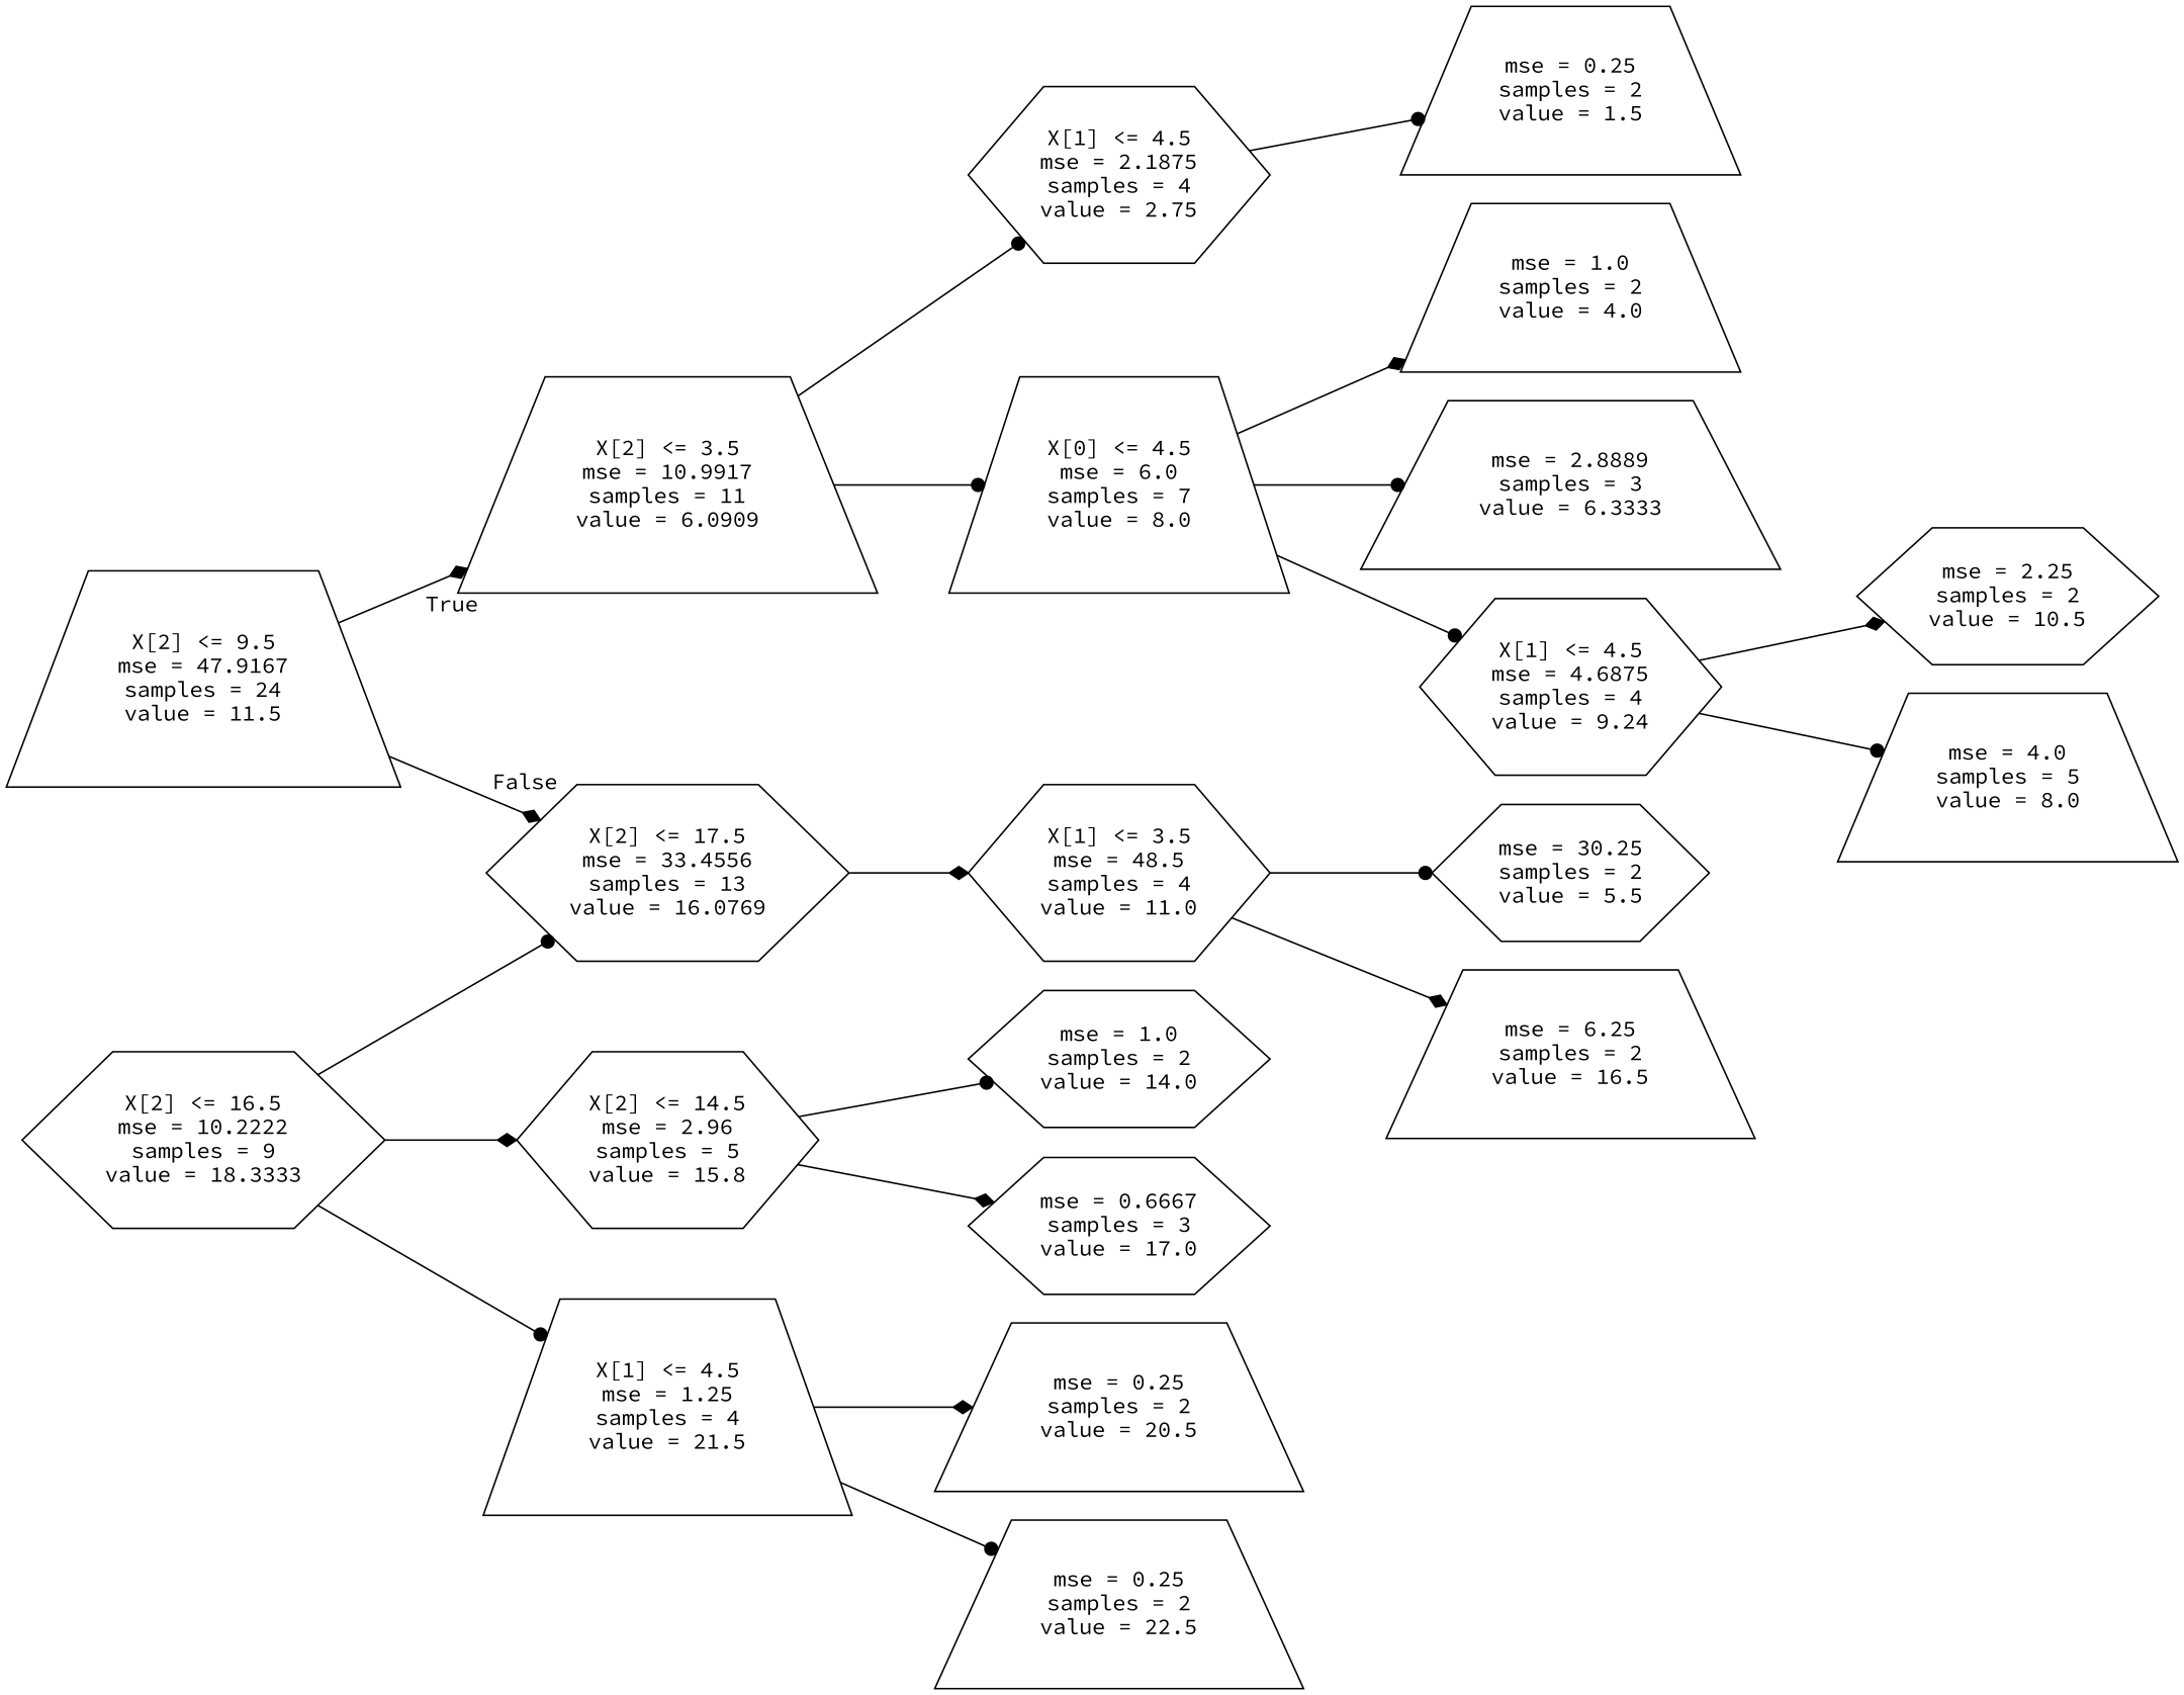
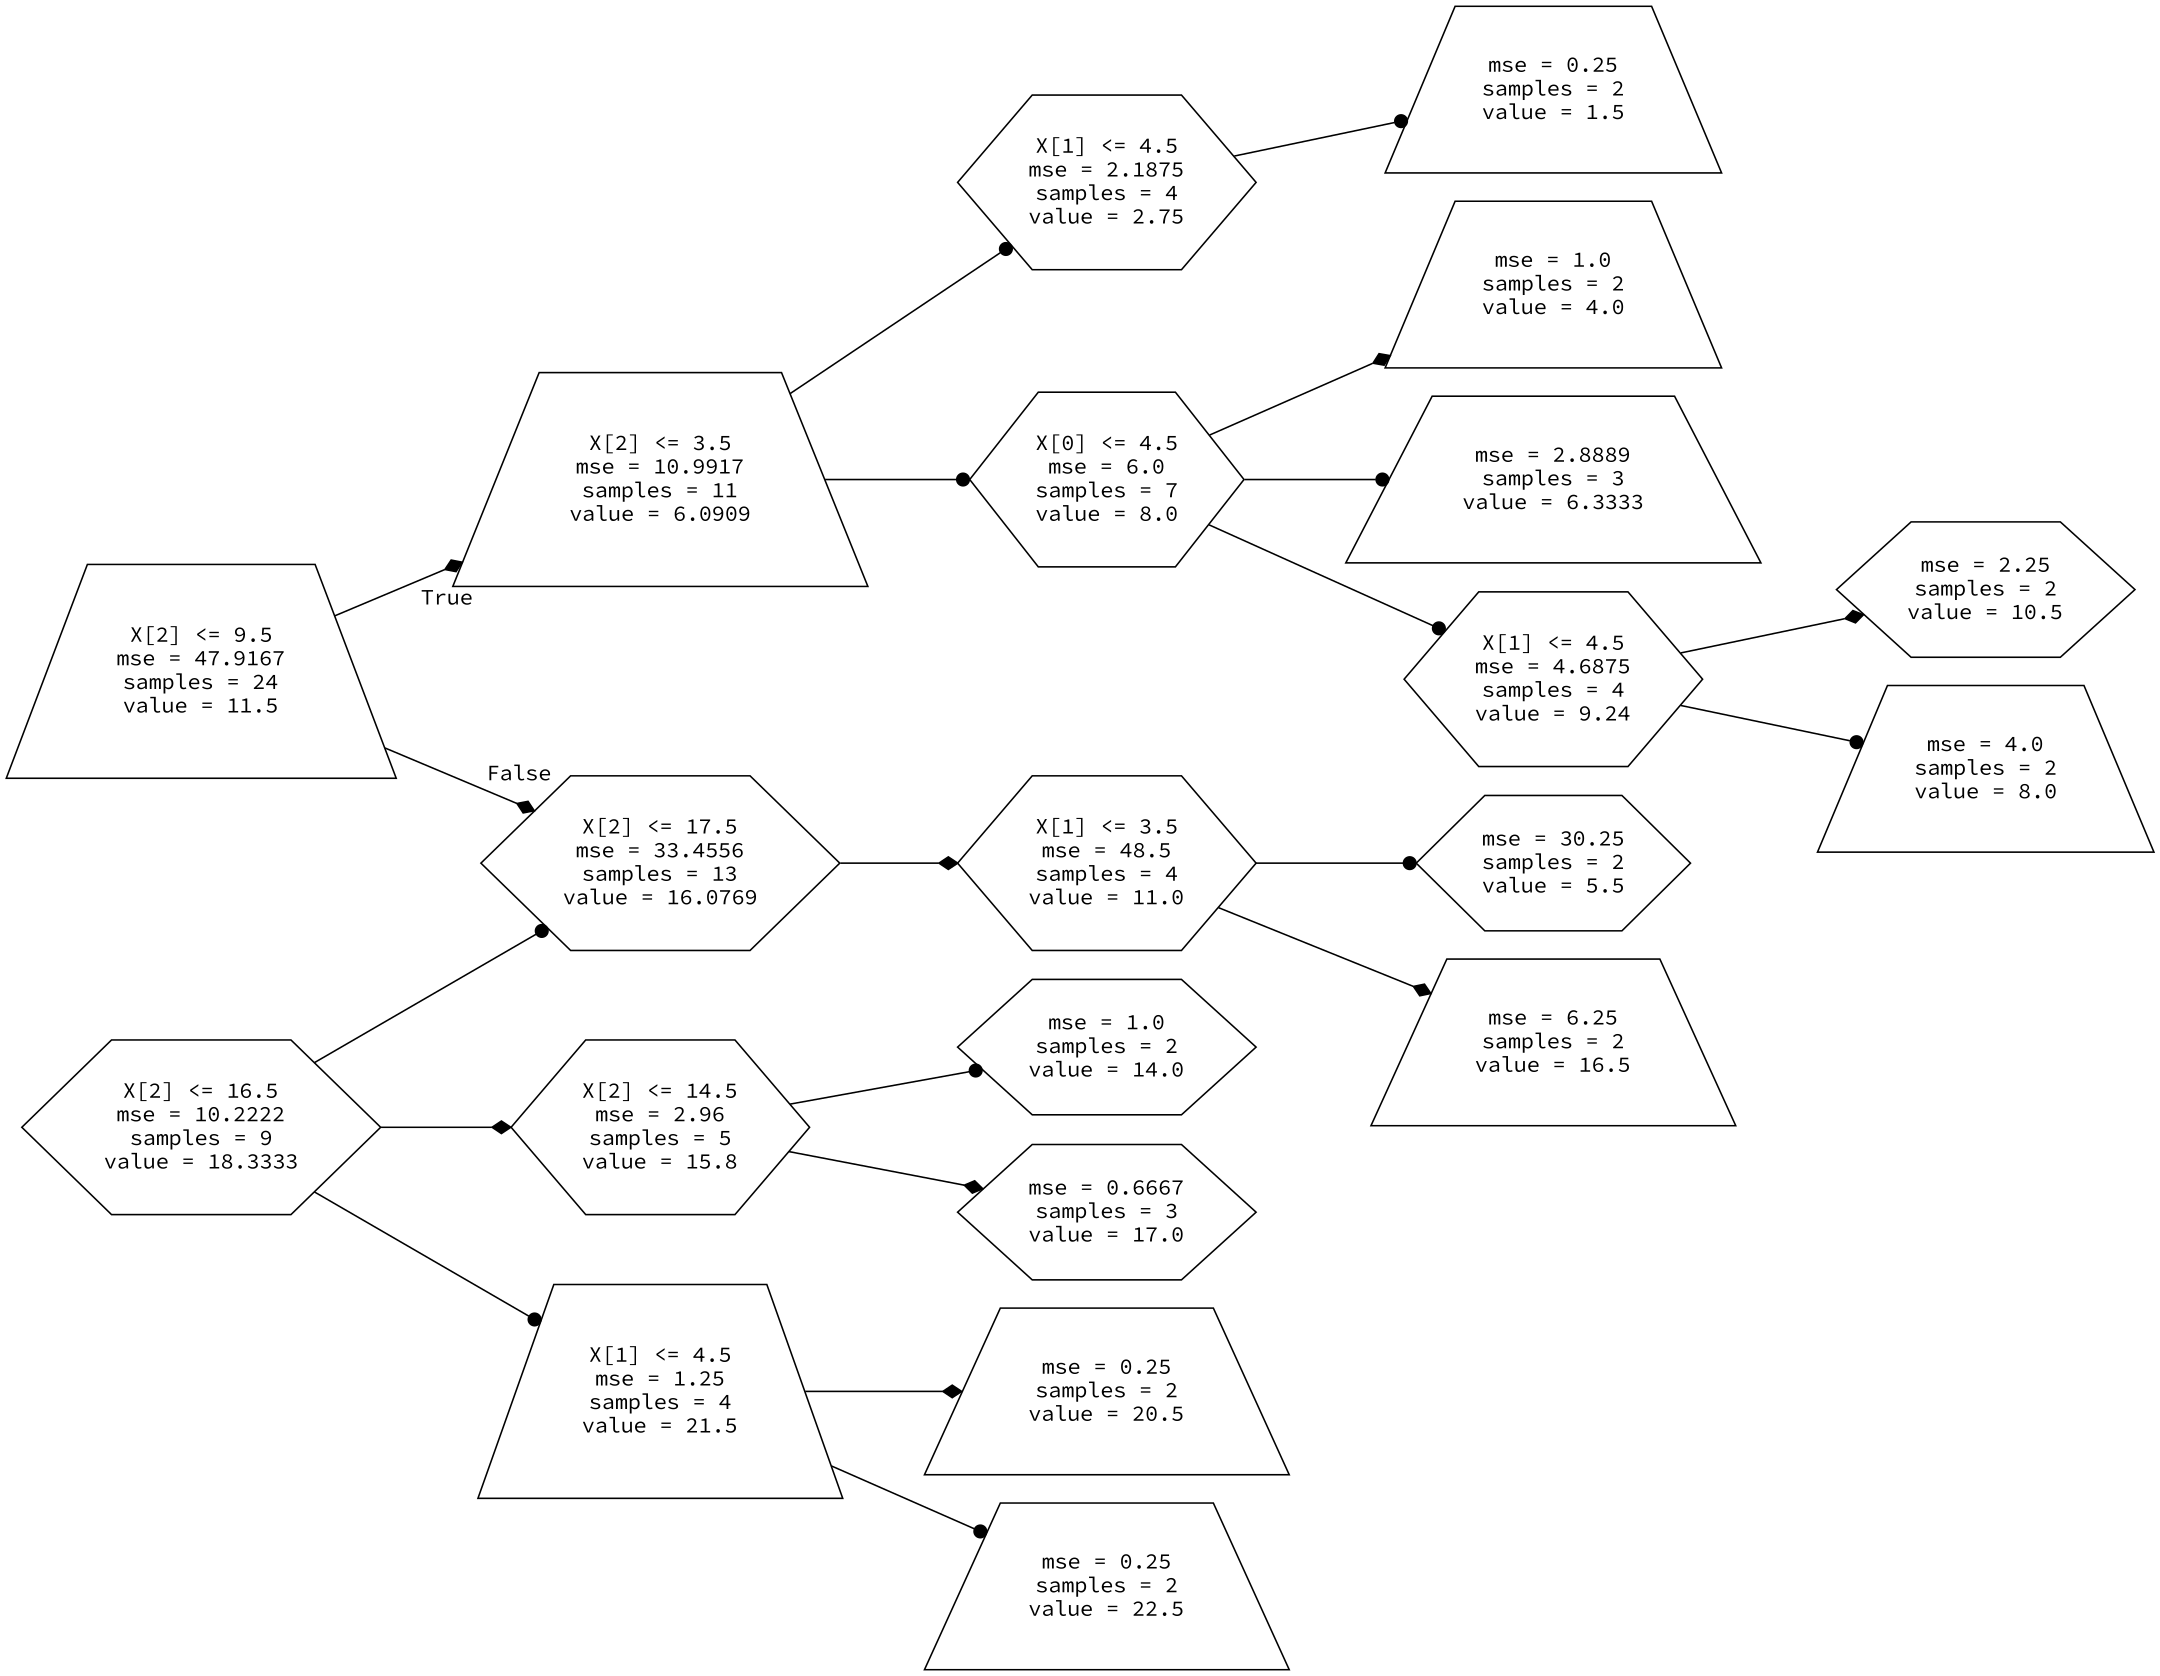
  digraph {
    fontname="Source Code Pro"
    rankdir=LR
    node [fontname="Source Code Pro" shape=hexagon]
    edge [arrowhead=dot fontname="Source Code Pro"]
    n1 [label="X[2] <= 9.5\nmse = 47.9167\nsamples = 24\nvalue = 11.5" shape=trapezium]
    n2 [label="X[2] <= 3.5\nmse = 10.9917\nsamples = 11\nvalue = 6.0909" shape=trapezium]
    n3 [label="X[2] <= 17.5\nmse = 33.4556\nsamples = 13\nvalue = 16.0769"]
    n4 [label="X[1] <= 4.5\nmse = 2.1875\nsamples = 4\nvalue = 2.75"]
-   n5 [label="X[0] <= 4.5\nmse = 6.0\nsamples = 7\nvalue = 8.0" shape=trapezium]
+   n5 [label="X[0] <= 4.5\nmse = 6.0\nsamples = 7\nvalue = 8.0"]
    n6 [label="X[1] <= 3.5\nmse = 48.5\nsamples = 4\nvalue = 11.0"]
    n7 [label="mse = 0.25\nsamples = 2\nvalue = 1.5" shape=trapezium]
    n8 [label="mse = 1.0\nsamples = 2\nvalue = 4.0" shape=trapezium]
    n9 [label="mse = 2.8889\nsamples = 3\nvalue = 6.3333" shape=trapezium]
    n10 [label="X[1] <= 4.5\nmse = 4.6875\nsamples = 4\nvalue = 9.24"]
    n11 [label="mse = 2.25\nsamples = 2\nvalue = 10.5"]
-   n12 [label="mse = 4.0\nsamples = 5\nvalue = 8.0" shape=trapezium]
+   n12 [label="mse = 4.0\nsamples = 2\nvalue = 8.0" shape=trapezium]
    n13 [label="X[2] <= 16.5\nmse = 10.2222\nsamples = 9\nvalue = 18.3333"]
    n14 [label="X[2] <= 14.5\nmse = 2.96\nsamples = 5\nvalue = 15.8"]
    n15 [label="X[1] <= 4.5\nmse = 1.25\nsamples = 4\nvalue = 21.5" shape=trapezium]
    n16 [label="mse = 30.25\nsamples = 2\nvalue = 5.5"]
    n17 [label="mse = 6.25\nsamples = 2\nvalue = 16.5" shape=trapezium]
    n18 [label="mse = 1.0\nsamples = 2\nvalue = 14.0"]
    n19 [label="mse = 0.6667\nsamples = 3\nvalue = 17.0"]
    n20 [label="mse = 0.25\nsamples = 2\nvalue = 20.5" shape=trapezium]
    n21 [label="mse = 0.25\nsamples = 2\nvalue = 22.5" shape=trapezium]
    n1 -> n2 [arrowhead=diamond headlabel=True labelangle=45 labeldistance=2.5]
    n1 -> n3 [arrowhead=diamond headlabel=False labelangle=-45 labeldistance=2.5]
    n2 -> n4
    n2 -> n5
    n3 -> n6 [arrowhead=diamond]
    n4 -> n7
    n5 -> n8 [arrowhead=diamond]
    n5 -> n9
    n5 -> n10
    n6 -> n16
    n6 -> n17 [arrowhead=diamond]
    n10 -> n11 [arrowhead=diamond]
    n10 -> n12
    n13 -> n3
    n13 -> n14 [arrowhead=diamond]
    n13 -> n15
    n14 -> n18
    n14 -> n19 [arrowhead=diamond]
    n15 -> n20 [arrowhead=diamond]
    n15 -> n21
  }
